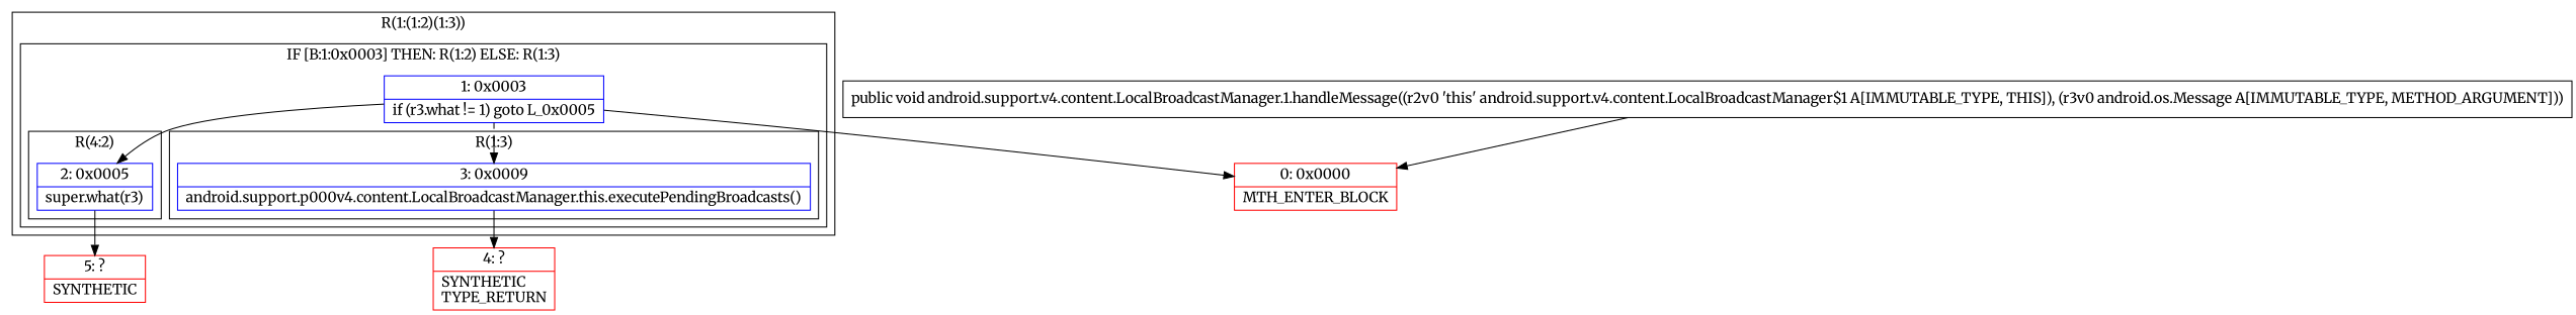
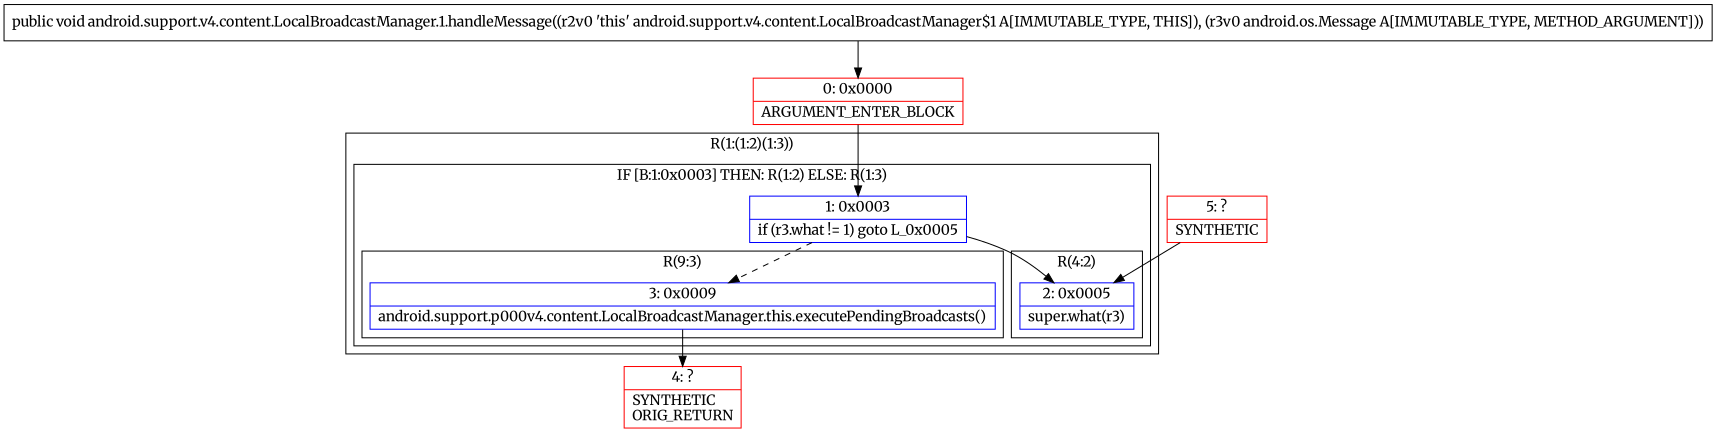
  digraph {
    fontname=Merriweather
    node [color=blue fontname=Merriweather shape=record]
    edge [fontname=Merriweather]
    n1 [label="{2\:\ 0x0005|super.what(r3)\l}"]
    n2 [label="{3\:\ 0x0009|android.support.p000v4.content.LocalBroadcastManager.this.executePendingBroadcasts()\l}"]
    n3 [label="{1\:\ 0x0003|if (r3.what != 1) goto L_0x0005\l}"]
    n4 [color=red label="{5\:\ ?|SYNTHETIC\l}"]
-   n5 [color=red label="{4\:\ ?|SYNTHETIC\lTYPE_RETURN\l}"]
-   n6 [color=red label="{0\:\ 0x0000|MTH_ENTER_BLOCK\l}"]
+   n5 [color=red label="{4\:\ ?|SYNTHETIC\lORIG_RETURN\l}"]
+   n6 [color=red label="{0\:\ 0x0000|ARGUMENT_ENTER_BLOCK\l}"]
    n7 [label="{public void android.support.v4.content.LocalBroadcastManager.1.handleMessage((r2v0 'this' android.support.v4.content.LocalBroadcastManager$1 A[IMMUTABLE_TYPE, THIS]), (r3v0 android.os.Message A[IMMUTABLE_TYPE, METHOD_ARGUMENT])) }" color=""]
    subgraph cluster_1 {
      label="R(1:(1:2)(1:3))"
      subgraph cluster_2 {
        label="IF [B:1:0x0003] THEN: R(1:2) ELSE: R(1:3)"
        n3
        subgraph cluster_3 {
          label="R(4:2)"
          n1
        }
        subgraph cluster_4 {
-         label="R(1:3)"
+         label="R(9:3)"
          n2
        }
      }
    }
-   n1 -> n4
+   n4 -> n1
    n2 -> n5
    n3 -> n1
    n3 -> n2 [style=dashed]
-   n3 -> n6
+   n6 -> n3
    n7 -> n6
  }
